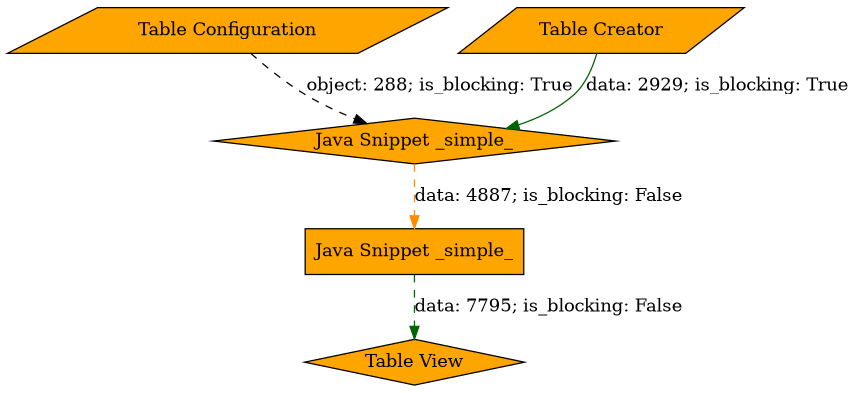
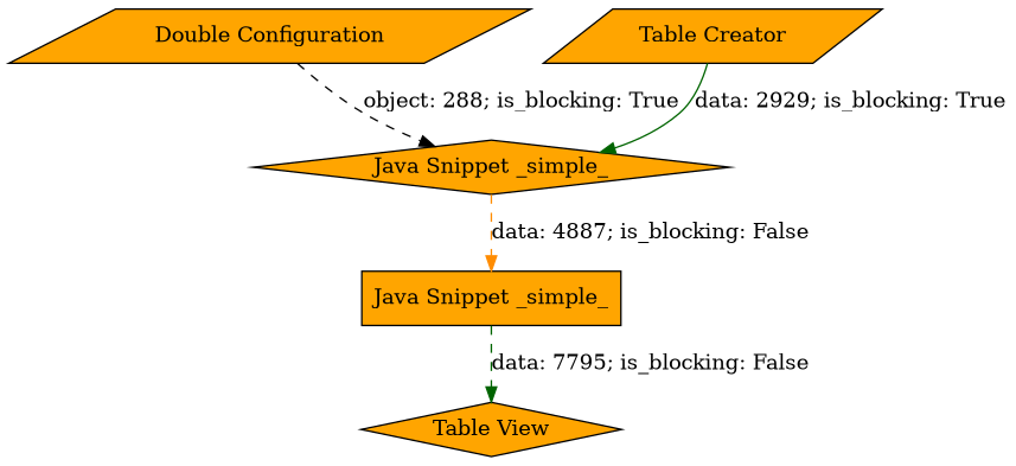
  digraph {
    rankdir=TB
    node [style=filled fillcolor=orange shape=diamond]
    edge [color=darkgreen style=dashed]
    n1 [label="Java Snippet _simple_"]
    n2 [label="Java Snippet _simple_" shape=box]
-   n3 [label="Table Configuration" shape=parallelogram]
+   n3 [label="Double Configuration" shape=parallelogram]
    n4 [label="Table Creator" shape=parallelogram]
    n5 [label="Table View"]
    n1 -> n2 [label="data: 4887; is_blocking: False" color=darkorange]
    n2 -> n5 [label="data: 7795; is_blocking: False"]
    n3 -> n1 [label="object: 288; is_blocking: True" color=black]
    n4 -> n1 [label="data: 2929; is_blocking: True" style=solid]
  }
